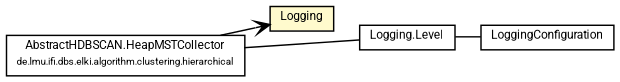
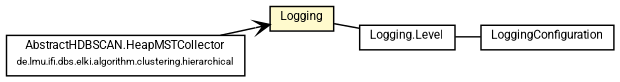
  digraph {
    fontname="Fira Sans"
    nodesep=0.15
    rankdir=LR
    ranksep=0.25
    node [fontcolor=black fontname="Fira Sans" fontsize=8 margin=0 shape=plaintext]
    edge [arrowhead=none color=black fontname="Fira Sans" fontsize=7 labelfontname=Roboto labelfontsize=7 weight=2]
    n1 [height=0 label=<<table title="de.lmu.ifi.dbs.elki.algorithm.clustering.hierarchical.AbstractHDBSCAN.HeapMSTCollector" border="0" cellborder="1" cellspacing="0" cellpadding="2" href="../algorithm/clustering/hierarchical/AbstractHDBSCAN.HeapMSTCollector.html" target="_parent"> 		<tr><td><table border="0" cellspacing="0" cellpadding="1"> 		<tr><td align="center" balign="center"> <font face="Roboto">AbstractHDBSCAN.HeapMSTCollector</font> </td></tr> 		<tr><td align="center" balign="center"> <font face="Roboto" point-size="7.0">de.lmu.ifi.dbs.elki.algorithm.clustering.hierarchical</font> </td></tr> 		</table></td></tr> 		</table>> width=0]
    n2 [height=0 label=<<table title="de.lmu.ifi.dbs.elki.logging.Logging" border="0" cellborder="1" cellspacing="0" cellpadding="2" bgcolor="lemonChiffon" href="Logging.html" target="_parent"> 		<tr><td><table border="0" cellspacing="0" cellpadding="1"> 		<tr><td align="center" balign="center"> <font face="Roboto">Logging</font> </td></tr> 		</table></td></tr> 		</table>> width=0]
    n3 [height=0 label=<<table title="de.lmu.ifi.dbs.elki.logging.Logging.Level" border="0" cellborder="1" cellspacing="0" cellpadding="2" href="Logging.Level.html" target="_parent"> 		<tr><td><table border="0" cellspacing="0" cellpadding="1"> 		<tr><td align="center" balign="center"> <font face="Roboto">Logging.Level</font> </td></tr> 		</table></td></tr> 		</table>> width=0]
    n4 [height=0 label=<<table title="de.lmu.ifi.dbs.elki.logging.LoggingConfiguration" border="0" cellborder="1" cellspacing="0" cellpadding="2" href="LoggingConfiguration.html" target="_parent"> 		<tr><td><table border="0" cellspacing="0" cellpadding="1"> 		<tr><td align="center" balign="center"> <font face="Roboto">LoggingConfiguration</font> </td></tr> 		</table></td></tr> 		</table>> width=0]
    n1 -> n2 [arrowhead=open weight=1]
-   n1 -> n3
+   n2 -> n3
    n3 -> n4
  }
